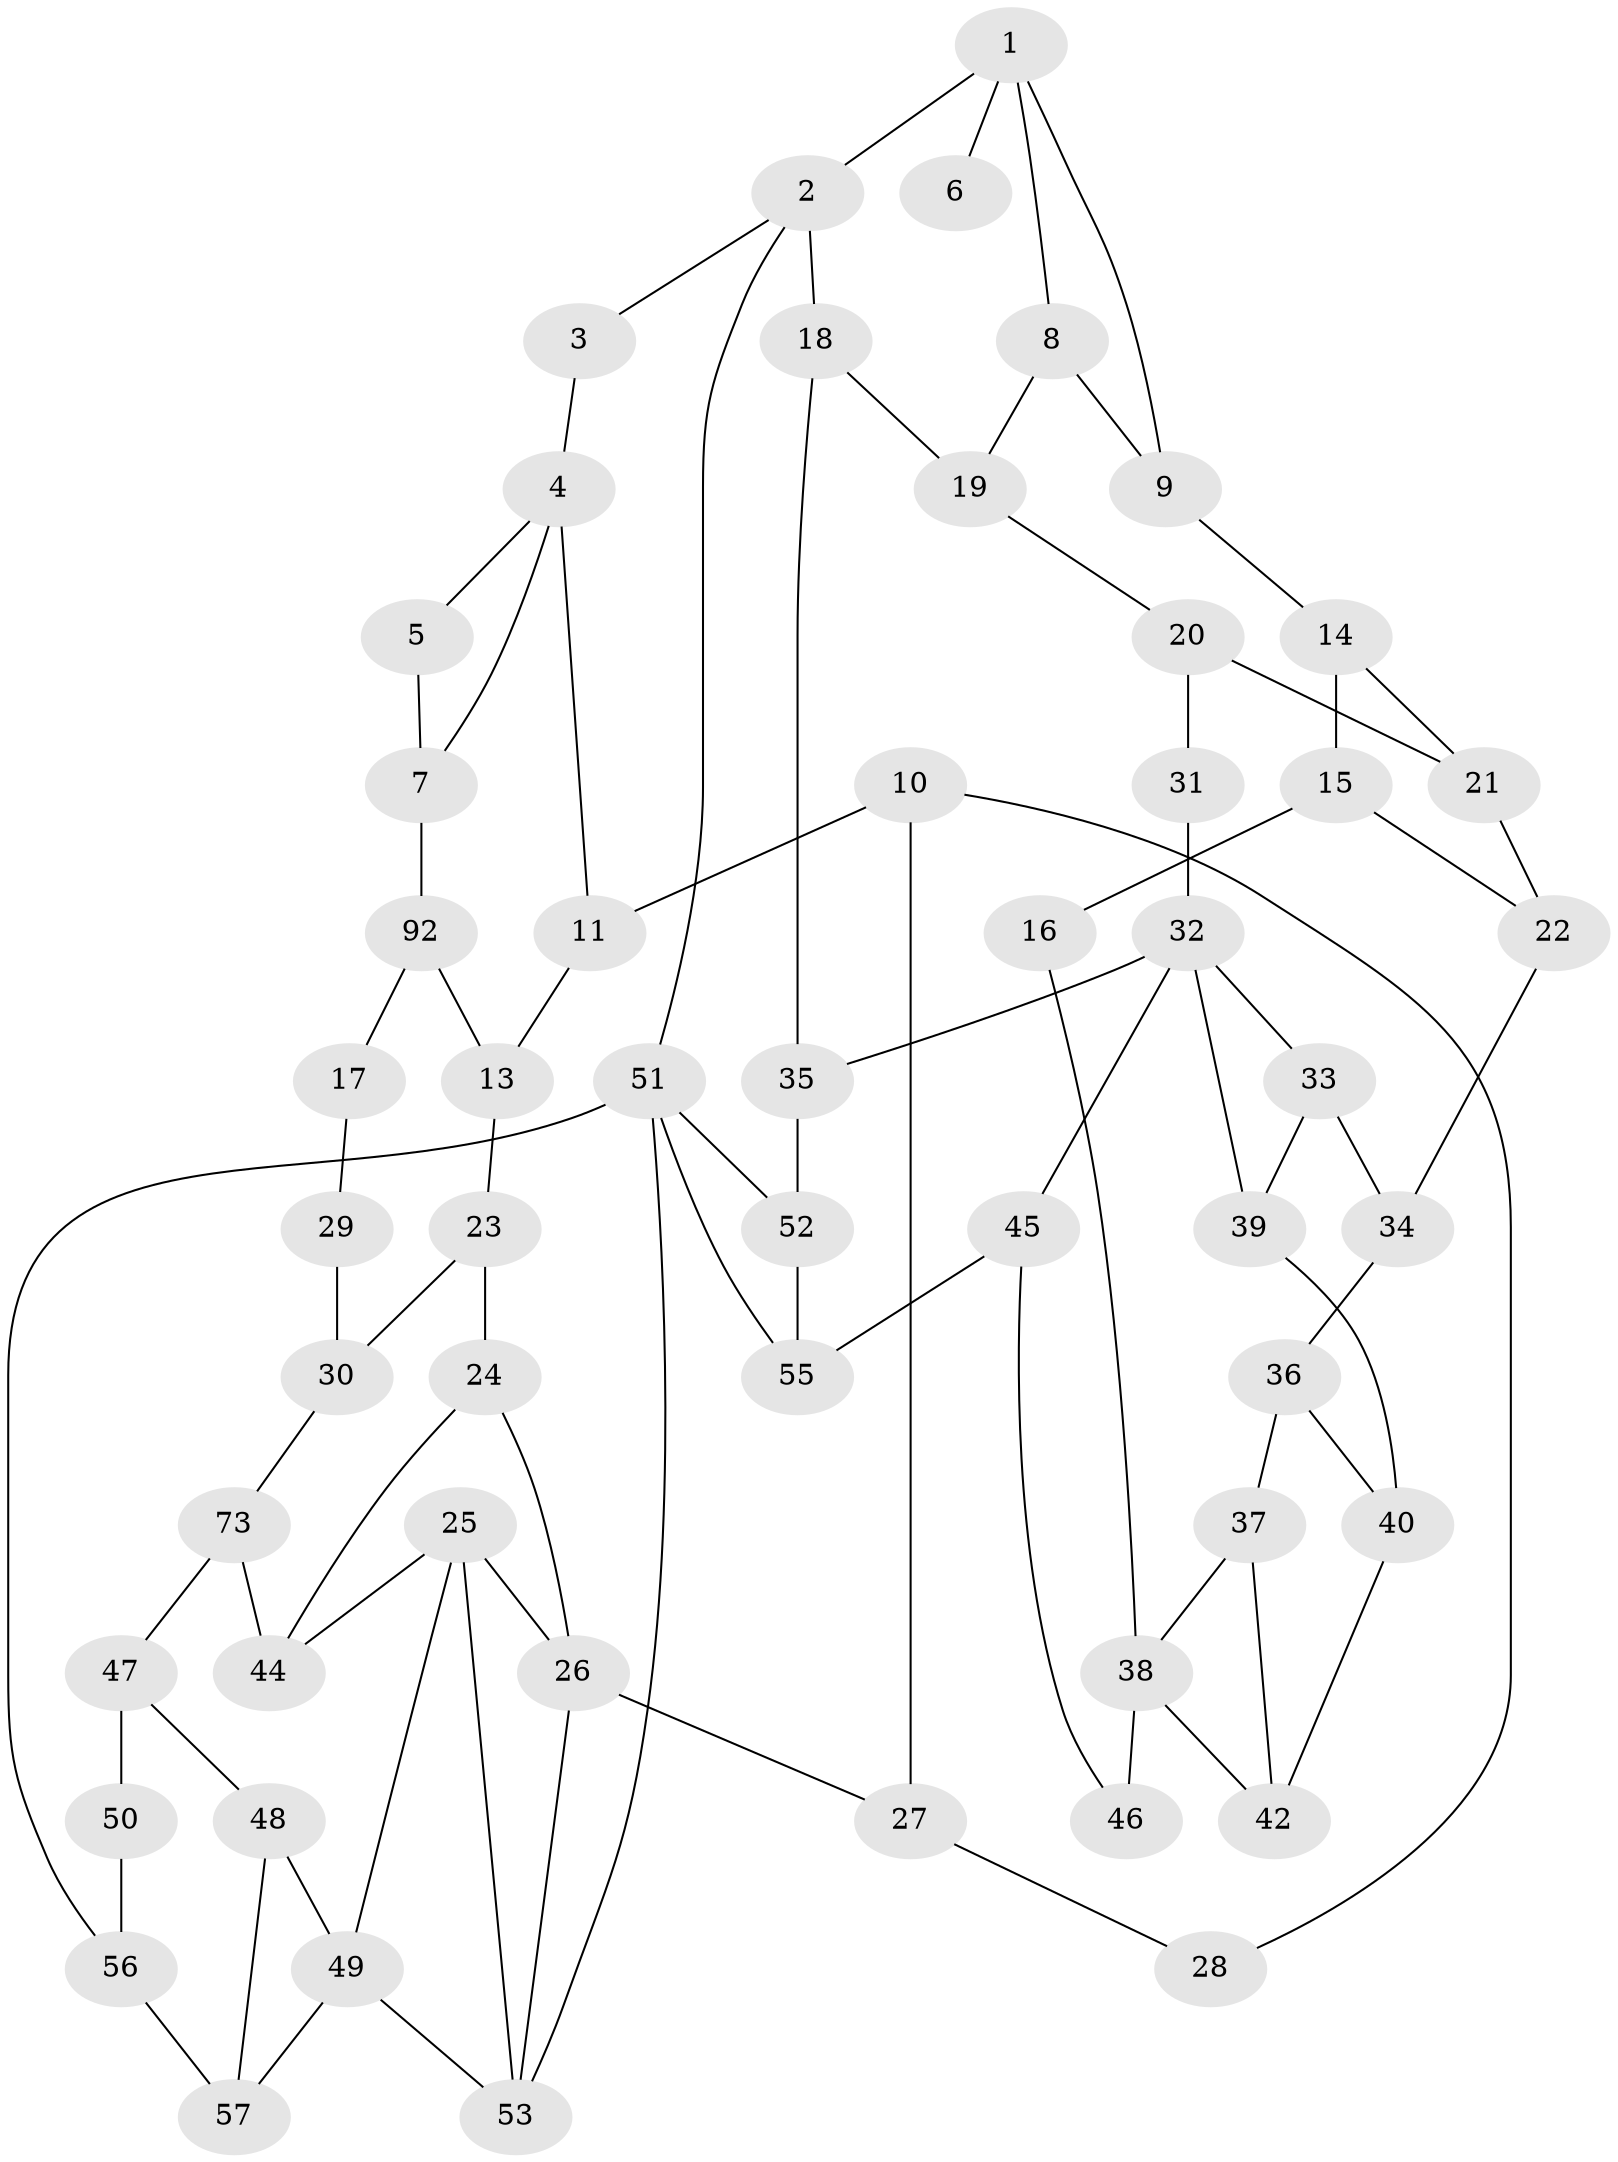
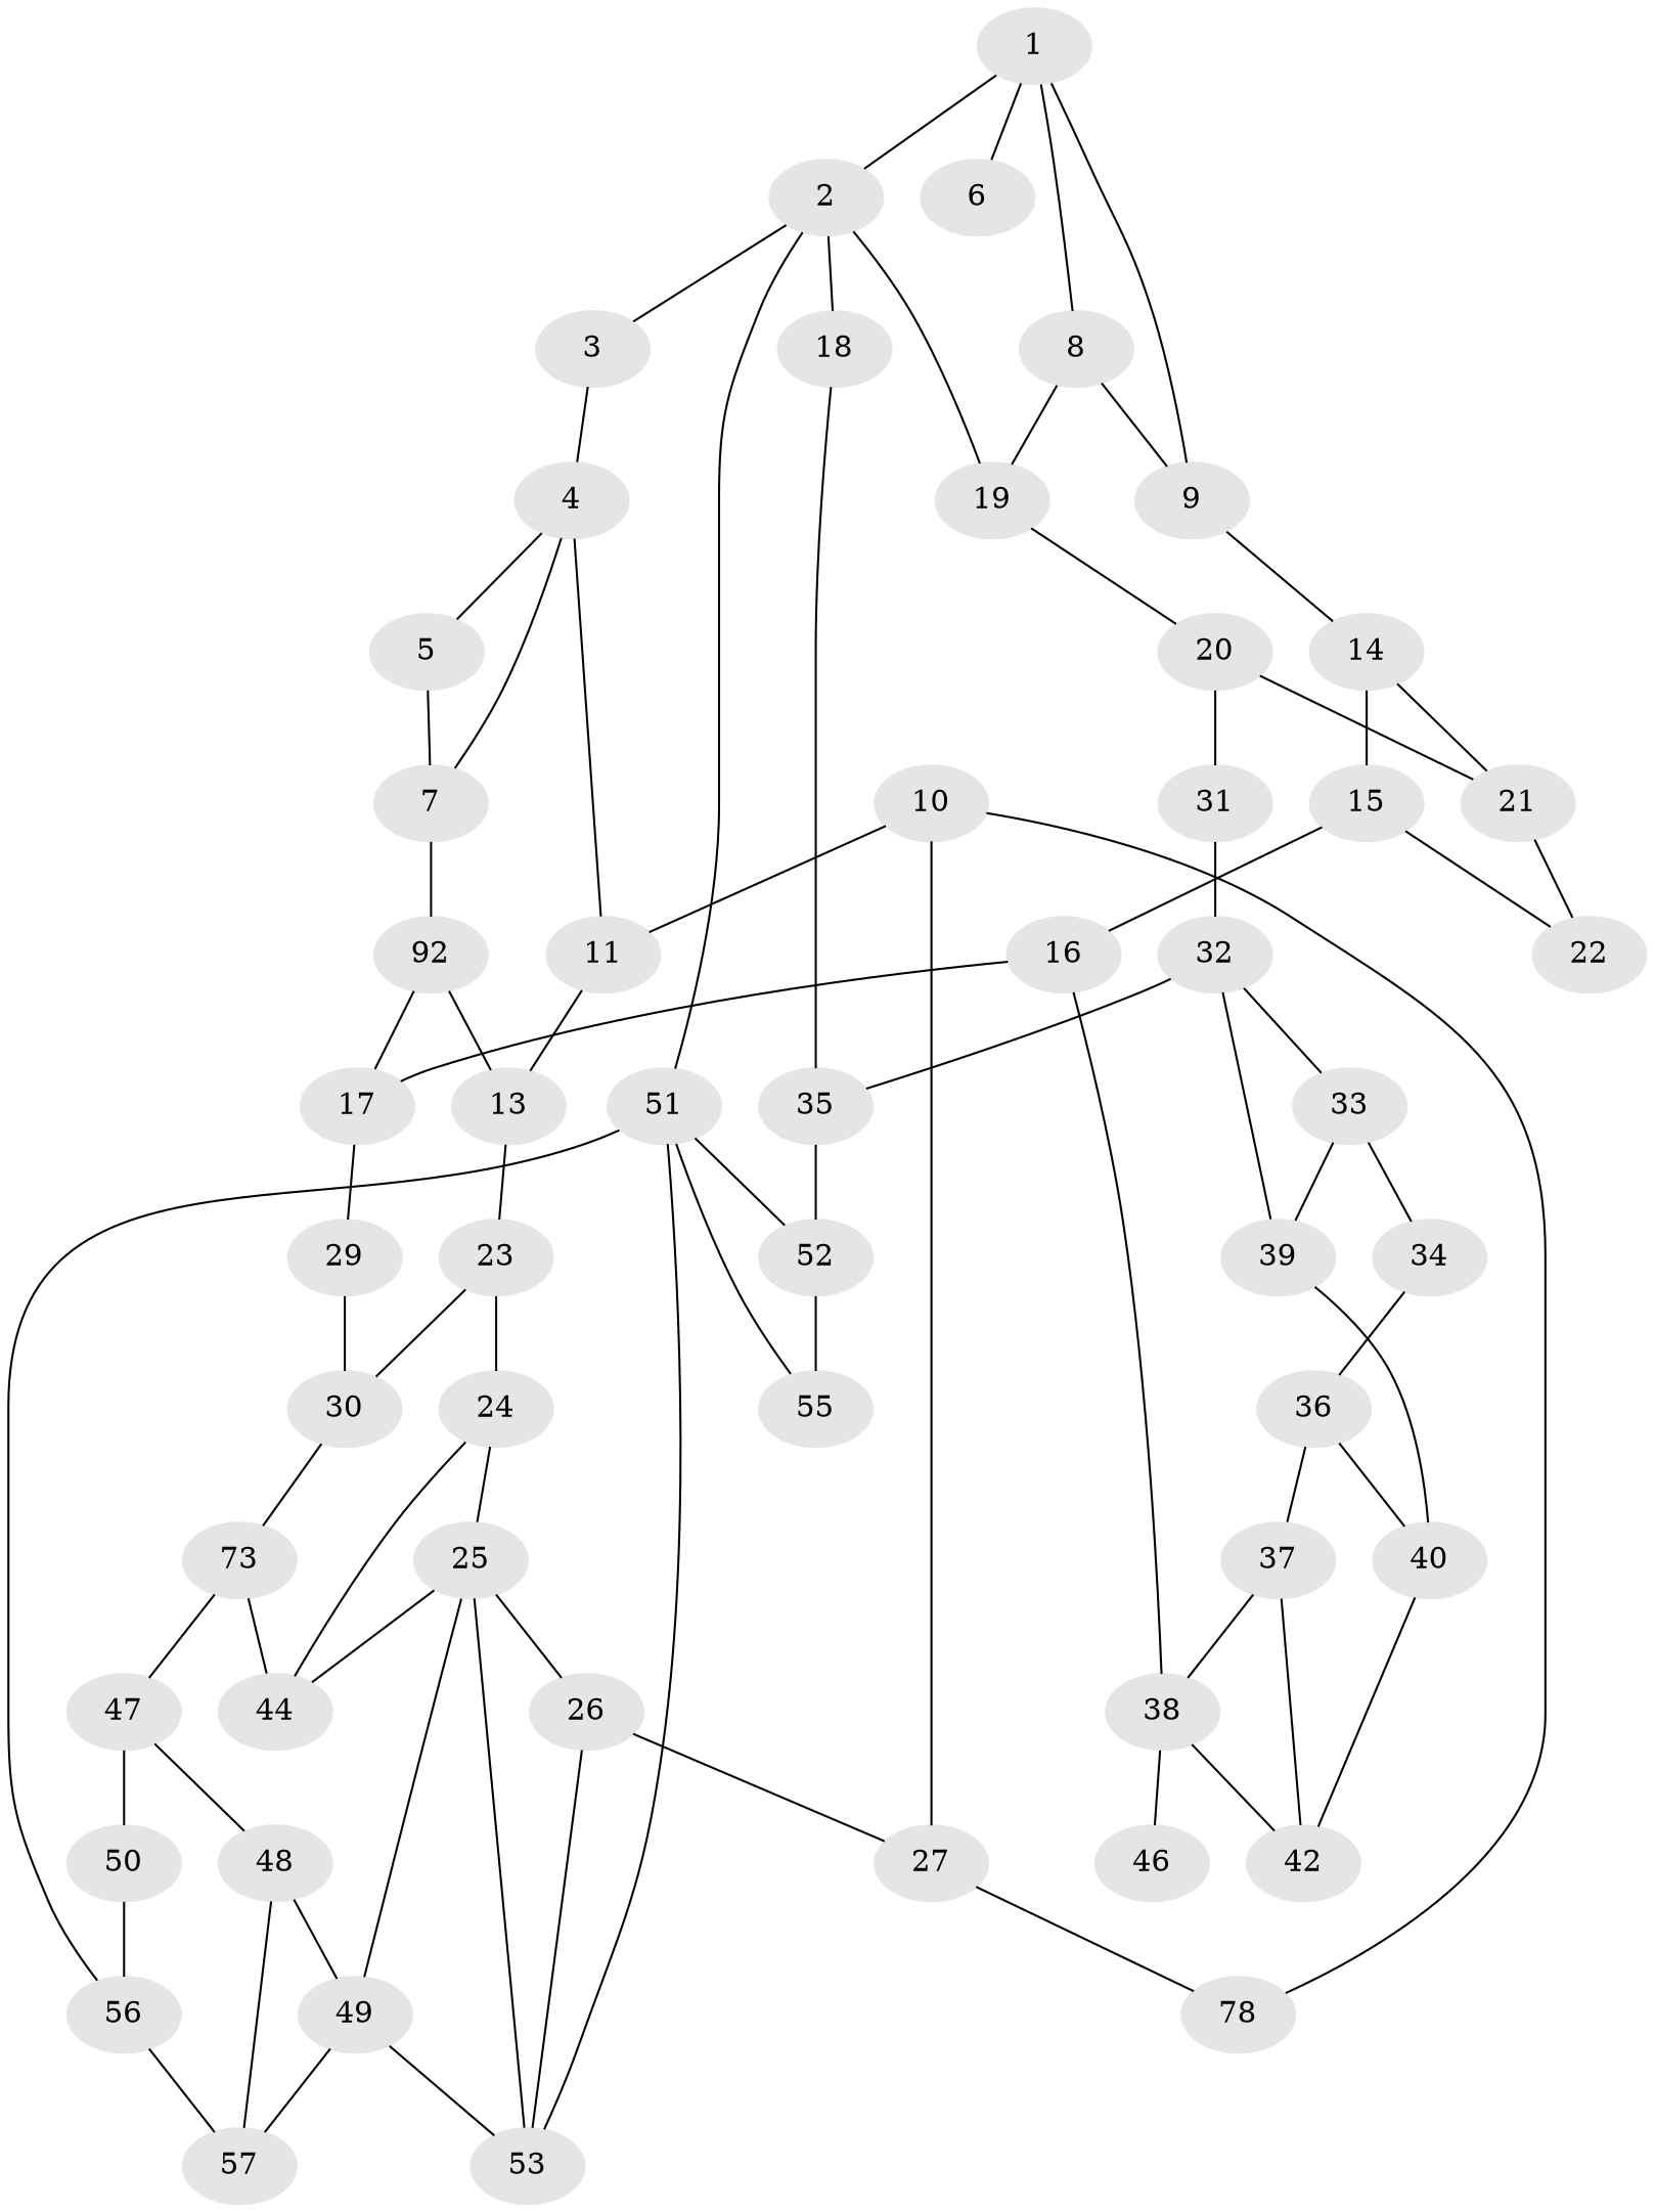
  graph {
    fontname="DejaVu Serif"
    node [color=gray90 fontname="DejaVu Serif" style=filled]
    edge [fontname="DejaVu Serif" weight=1.0]
    1
    2
    6
    8
    9
    3
    18
    51
    19
    14
    4
    35
    53
    52
    55
    56
    5
    7
    11
    10
    27
-   28
+   28 [label=78]
    n23 [label=92]
    13
    17
    20
    15
    21
    23
    29
    24
    30
    16
    22
    38
    34
    42
    46
    31
    32
    36
    25
    44
    n44 [label=73]
    26
    49
    57
    47
    33
    39
-   45
    40
    37
    50
    48
    1 -- 2
    1 -- 6
    1 -- 8
    1 -- 9
    2 -- 3
    2 -- 18
    2 -- 51
    8 -- 9
    8 -- 19
    9 -- 14
    3 -- 4
-   18 -- 19
+   2 -- 19
    18 -- 35
    51 -- 53
    51 -- 52
    51 -- 55
    51 -- 56
    19 -- 20
    14 -- 15
    14 -- 21
    4 -- 5
    4 -- 7
    4 -- 11
    35 -- 52
    52 -- 55
    56 -- 57
    5 -- 7
    7 -- n23
    11 -- 13
    10 -- 11
    10 -- 27
    10 -- 28
    27 -- 28
    n23 -- 13
    n23 -- 17
    13 -- 23
    17 -- 29
    20 -- 21
    20 -- 31
    15 -- 16
    15 -- 22
    21 -- 22
    23 -- 24
    23 -- 30
    29 -- 30
-   24 -- 26
+   24 -- 25
    24 -- 44
    30 -- n44
+   16 -- 17
    16 -- 38
-   22 -- 34
    38 -- 42
    38 -- 46 [weight=2.0]
    34 -- 36
    31 -- 32 [weight=2.0]
    32 -- 35
    32 -- 33
    32 -- 39
-   32 -- 45
    36 -- 40
    36 -- 37
    25 -- 53
    25 -- 44
    25 -- 26
    25 -- 49 [weight=2.0]
    n44 -- 44
    n44 -- 47
    26 -- 53
    26 -- 27
    49 -- 53
    49 -- 57
    47 -- 50
    47 -- 48
    33 -- 34
    33 -- 39
    39 -- 40
-   45 -- 55
-   45 -- 46
    40 -- 42
    37 -- 38
    37 -- 42
    50 -- 56
    48 -- 49
    48 -- 57
  }
